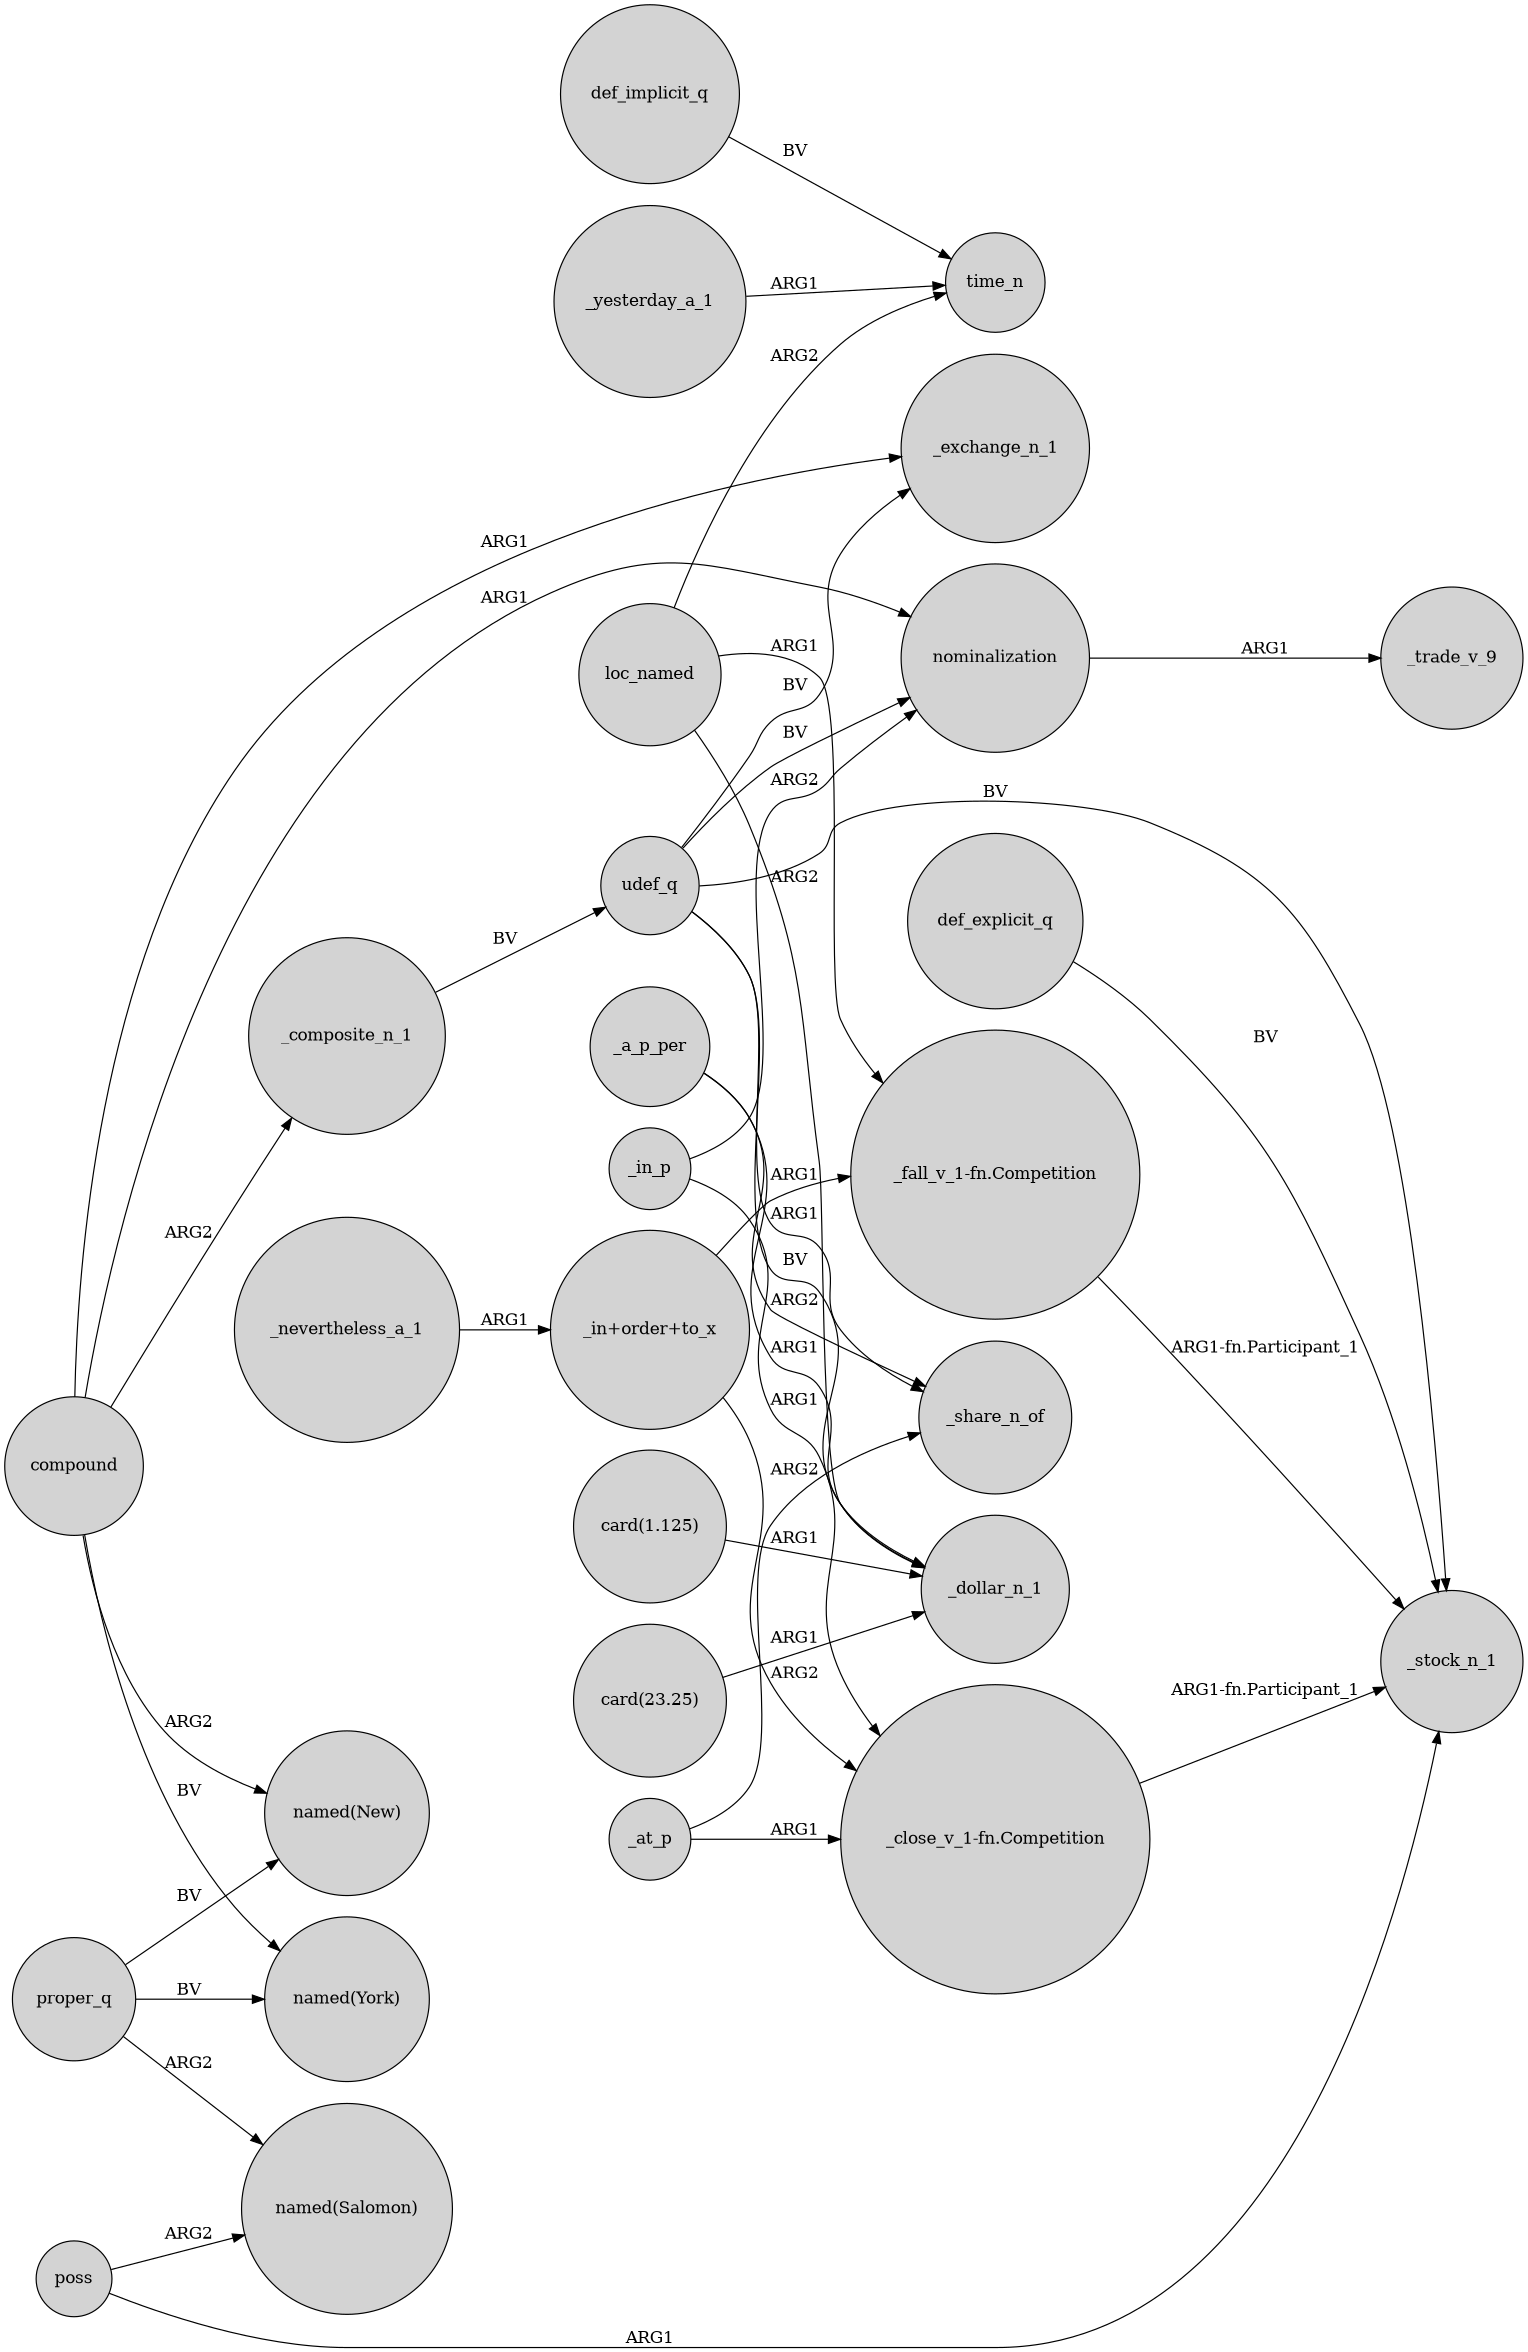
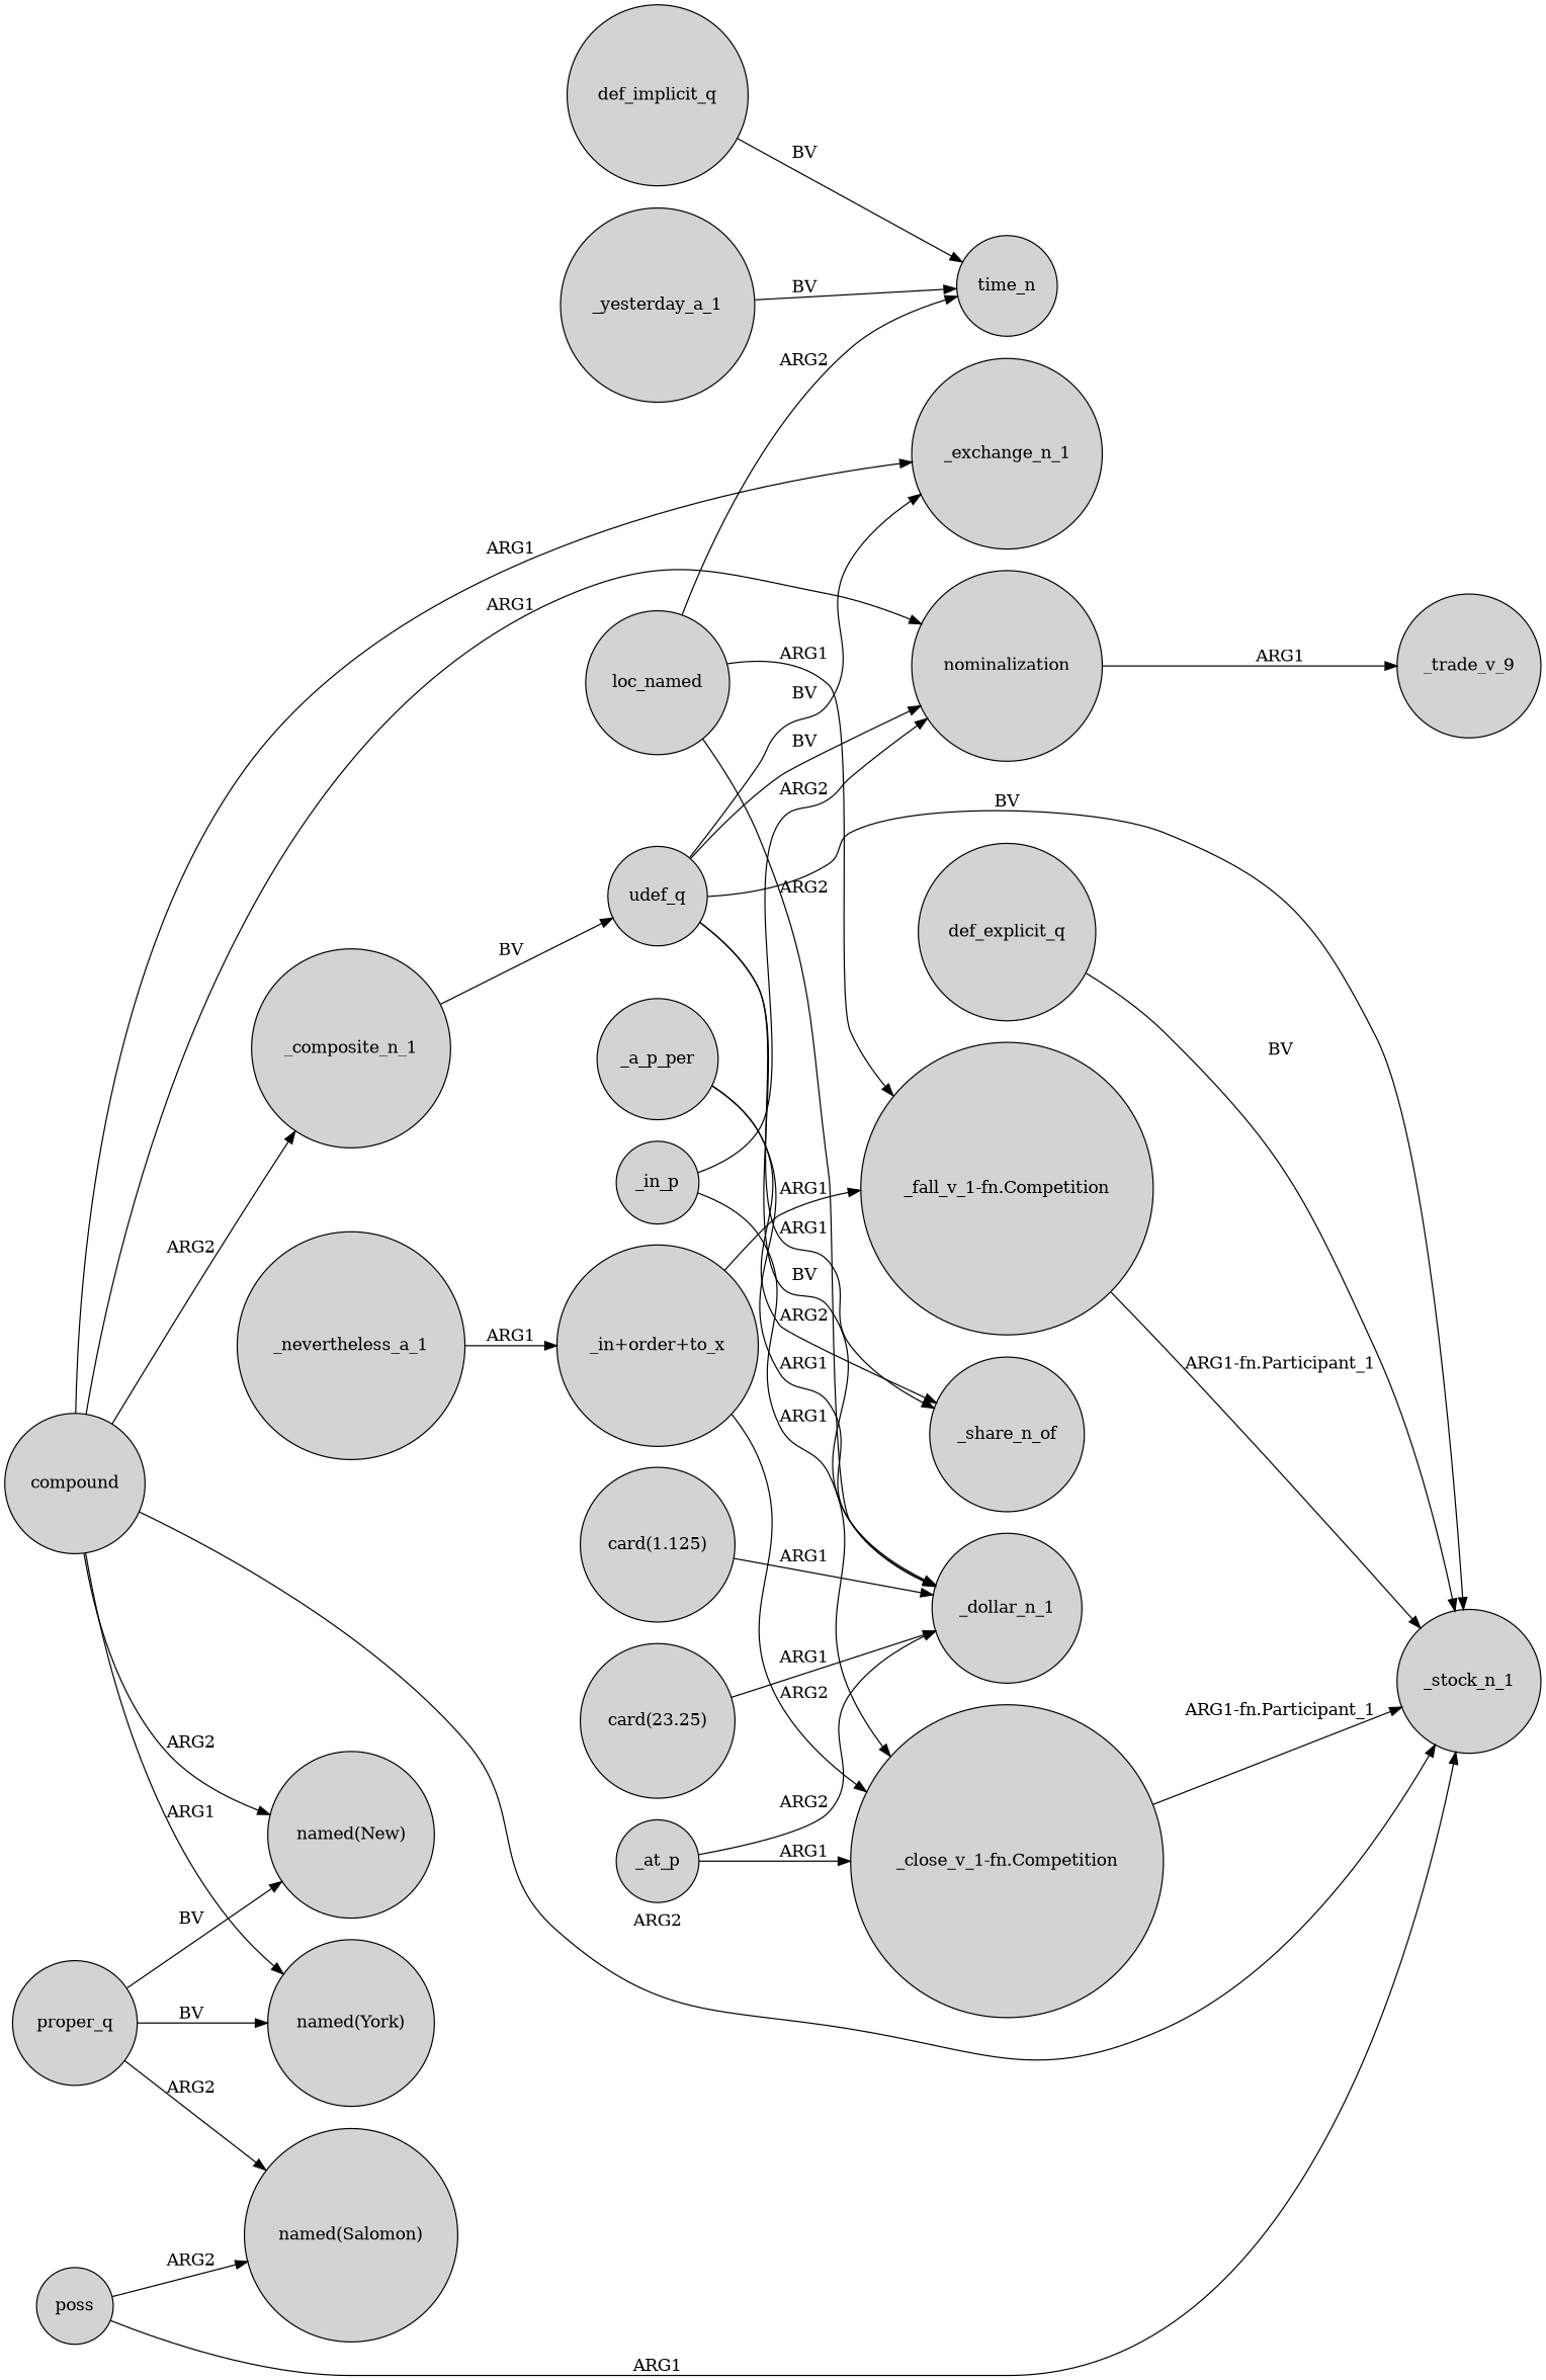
  digraph {
    rankdir=LR
    node [shape=circle style=filled]
    "_in+order+to_x"
    "_fall_v_1-fn.Competition"
    "_close_v_1-fn.Competition"
    _stock_n_1
    _nevertheless_a_1
    n6 [label=loc_named]
    _dollar_n_1
    time_n
    _at_p
    compound
    "named(New)"
    nominalization
    _exchange_n_1
    "named(York)"
    _composite_n_1
    n16 [label=_trade_v_9]
    udef_q
    "card(1.125)"
    proper_q
    "named(Salomon)"
    _share_n_of
    def_explicit_q
    _yesterday_a_1
    _a_p_per
    poss
    "card(23.25)"
    _in_p
    def_implicit_q
    "_in+order+to_x" -> "_fall_v_1-fn.Competition" [label=ARG1]
    "_in+order+to_x" -> "_close_v_1-fn.Competition" [label=ARG2]
    "_fall_v_1-fn.Competition" -> _stock_n_1 [label="ARG1-fn.Participant_1"]
    "_close_v_1-fn.Competition" -> _stock_n_1 [label="ARG1-fn.Participant_1"]
    _nevertheless_a_1 -> "_in+order+to_x" [label=ARG1]
    n6 -> "_fall_v_1-fn.Competition" [label=ARG1]
    n6 -> _dollar_n_1 [label=ARG2]
    n6 -> time_n [label=ARG2]
    _at_p -> "_close_v_1-fn.Competition" [label=ARG1]
-   _at_p -> _share_n_of [label=ARG2]
+   _at_p -> _dollar_n_1 [label=ARG2]
+   compound -> _stock_n_1 [label=ARG2]
    compound -> "named(New)" [label=ARG2]
    compound -> nominalization [label=ARG1]
    compound -> _exchange_n_1 [label=ARG1]
-   compound -> "named(York)" [label=BV]
+   compound -> "named(York)" [label=ARG1]
    compound -> _composite_n_1 [label=ARG2]
    nominalization -> n16 [label=ARG1]
    _composite_n_1 -> udef_q [label=BV]
    udef_q -> _stock_n_1 [label=BV]
    udef_q -> _dollar_n_1 [label=BV]
    udef_q -> nominalization [label=BV]
    udef_q -> _exchange_n_1 [label=BV]
    udef_q -> _share_n_of [label=ARG1]
    "card(1.125)" -> _dollar_n_1 [label=ARG1]
    proper_q -> "named(New)" [label=BV]
    proper_q -> "named(York)" [label=BV]
    proper_q -> "named(Salomon)" [label=ARG2]
    def_explicit_q -> _stock_n_1 [label=BV]
-   _yesterday_a_1 -> time_n [label=ARG1]
+   _yesterday_a_1 -> time_n [label=BV]
    _a_p_per -> _dollar_n_1 [label=ARG1]
    _a_p_per -> _share_n_of [label=ARG2]
    poss -> _stock_n_1 [label=ARG1]
    poss -> "named(Salomon)" [label=ARG2]
    "card(23.25)" -> _dollar_n_1 [label=ARG1]
    _in_p -> "_close_v_1-fn.Competition" [label=ARG1]
    _in_p -> nominalization [label=ARG2]
    def_implicit_q -> time_n [label=BV]
  }
